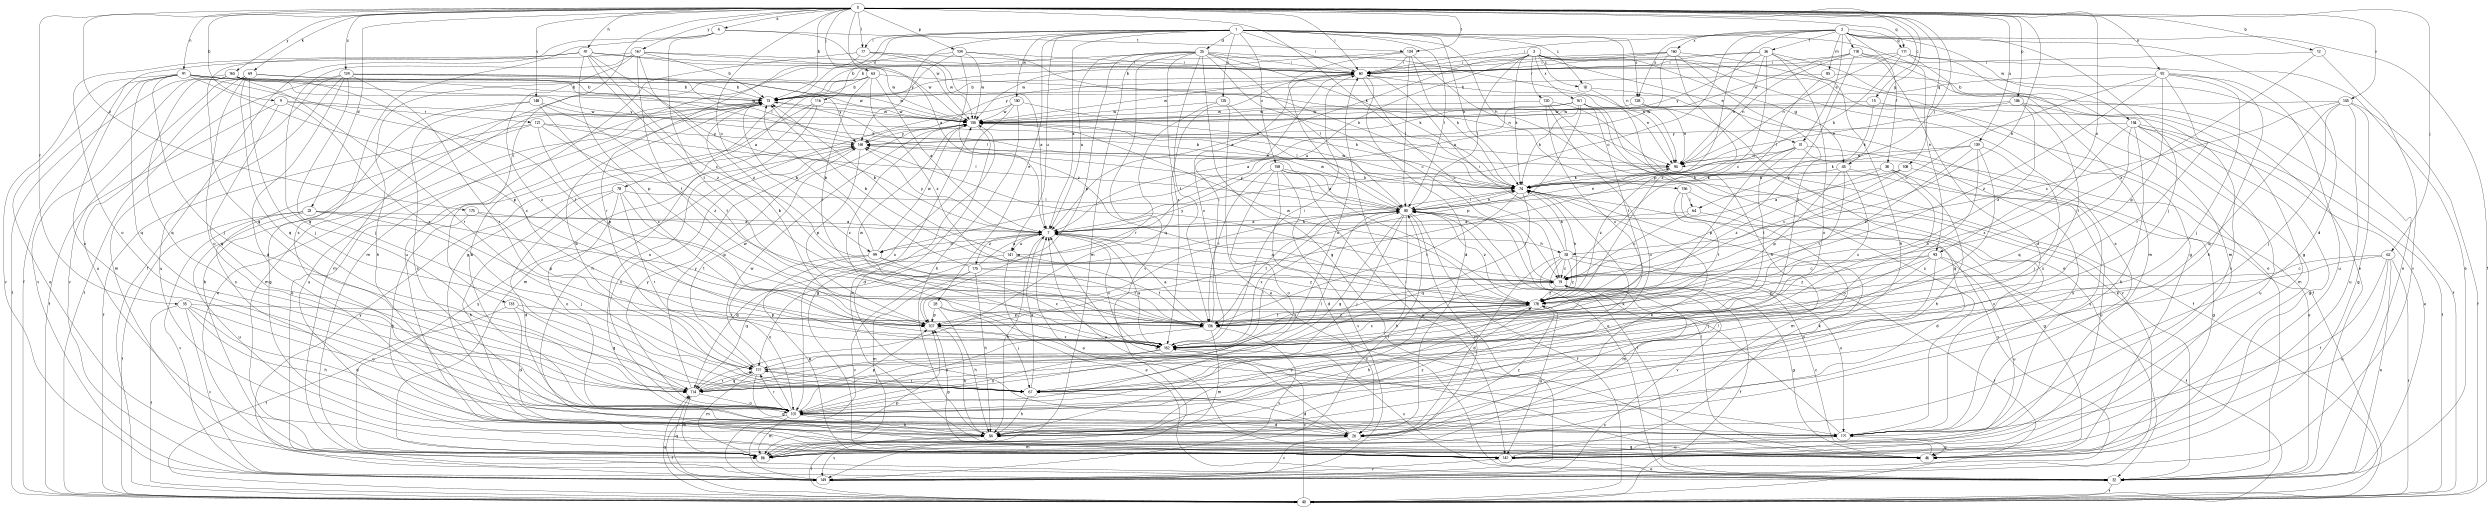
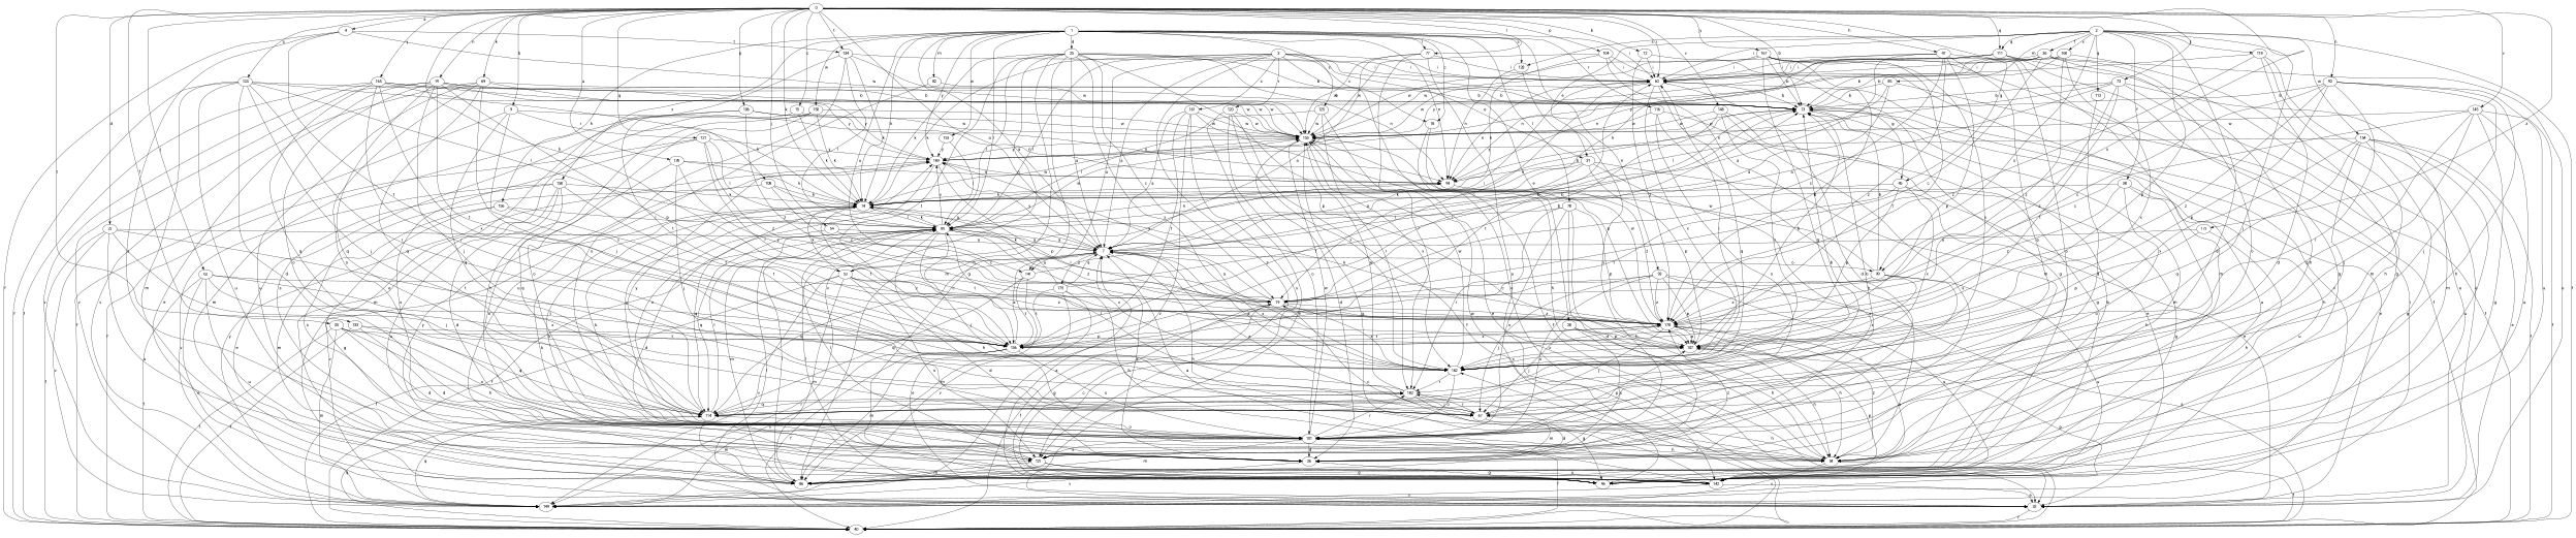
  strict digraph {
    fontname=Roboto
    node [fontname=Roboto]
    edge [fontname=Roboto]
    0
    4
    7
    9
    12
    13
    15
    23
    35
    45
    47
    53
    60
    62
-   63
+   63 [label=73]
    64
    69
    74
    77
    91
    92
    93
    99
    104
    106
    108
    111
    124
    133
    134
    139
    145
    148
    165
    167
    173
    40
    129
    136
    155
    141
    169
    54
    114
    162
    175
    94
    121
    149
    n50 [label=178]
    32
    86
    142
    67
    26
    101
    107
    46
    19
    80
-   122
+   122 [label=182]
    1
    18
    25
    28
    78
+   82
    116
    125
    128
    150
+   153
    156
    158
    2
    31
    36
    38
    85
+   112
    118
    154
    160
    3
    120
    161
    0 -> 4 [label=a]
    0 -> 7 [label=a]
    0 -> 9 [label=b]
    0 -> 12 [label=b]
    0 -> 13 [label=b]
    0 -> 15 [label=c]
    0 -> 23 [label=d]
    0 -> 35 [label=f]
    0 -> 45 [label=g]
    0 -> 47 [label=h]
    0 -> 53 [label=h]
    0 -> 60 [label=i]
    0 -> 62 [label=j]
    0 -> 63 [label=j]
    0 -> 64 [label=j]
    0 -> 69 [label=k]
    0 -> 74 [label=k]
    0 -> 77 [label=l]
    0 -> 91 [label=n]
    0 -> 92 [label=n]
-   0 -> 93 [label=n]
    0 -> 99 [label=o]
    0 -> 104 [label=p]
    0 -> 106 [label=p]
    0 -> 108 [label=q]
    0 -> 111 [label=q]
    0 -> 124 [label=s]
    0 -> 133 [label=t]
    0 -> 134 [label=t]
    0 -> 139 [label=u]
    0 -> 145 [label=v]
    0 -> 148 [label=v]
    0 -> 165 [label=y]
    0 -> 167 [label=y]
    0 -> 173 [label=z]
    4 -> 134 [label=t]
    4 -> 40 [label=f]
    4 -> 129 [label=s]
    4 -> 136 [label=t]
    4 -> 155 [label=w]
    7 -> 53 [label=h]
    7 -> 99 [label=o]
    7 -> 141 [label=u]
    7 -> 169 [label=y]
    7 -> 54 [label=h]
    7 -> 114 [label=q]
    7 -> 162 [label=x]
    7 -> 175 [label=z]
    9 -> 40 [label=f]
    9 -> 114 [label=q]
    9 -> 162 [label=x]
    9 -> 94 [label=n]
    9 -> 121 [label=r]
    12 -> 60 [label=i]
    12 -> 149 [label=v]
    12 -> n50 [label=z]
    13 -> 155 [label=w]
    13 -> 32 [label=e]
    13 -> 86 [label=m]
    13 -> 142 [label=u]
    15 -> 74 [label=k]
    15 -> 129 [label=s]
    15 -> 155 [label=w]
    23 -> 7 [label=a]
    23 -> 40 [label=f]
    23 -> 136 [label=t]
    23 -> 149 [label=v]
    23 -> 142 [label=u]
    23 -> 67 [label=j]
    35 -> 40 [label=f]
    35 -> 136 [label=t]
    35 -> 54 [label=h]
-   35 -> 149 [label=v]
+   35 -> 149 [label=m]
    35 -> 26 [label=d]
    35 -> 101 [label=o]
    45 -> 74 [label=k]
    45 -> 136 [label=t]
    45 -> 162 [label=x]
    45 -> 107 [label=p]
    45 -> 46 [label=g]
    47 -> 7 [label=a]
    47 -> 60 [label=i]
    47 -> 155 [label=w]
    47 -> 114 [label=q]
    47 -> n50 [label=z]
    47 -> 101 [label=o]
    47 -> 107 [label=p]
    47 -> 19 [label=c]
    53 -> 60 [label=i]
    53 -> 74 [label=k]
    53 -> 40 [label=f]
    53 -> 129 [label=s]
    53 -> 149 [label=v]
    53 -> n50 [label=z]
    53 -> 86 [label=m]
    53 -> 26 [label=d]
    53 -> 19 [label=c]
    60 -> 13 [label=b]
    60 -> 155 [label=w]
    60 -> 114 [label=q]
    60 -> 162 [label=x]
    60 -> 94 [label=n]
    60 -> 26 [label=d]
    60 -> 19 [label=c]
    62 -> 40 [label=f]
-   62 -> 129 [label=t]
+   62 -> 136 [label=t]
    62 -> 162 [label=x]
    62 -> 32 [label=e]
    62 -> 142 [label=u]
    62 -> 19 [label=c]
    63 -> 7 [label=a]
    63 -> 13 [label=b]
    63 -> 136 [label=t]
    63 -> 54 [label=h]
    63 -> 94 [label=n]
    63 -> n50 [label=z]
    63 -> 86 [label=m]
    64 -> 7 [label=a]
    64 -> 26 [label=d]
    64 -> 19 [label=c]
    69 -> 13 [label=b]
    69 -> 169 [label=y]
    69 -> 114 [label=q]
    69 -> 149 [label=v]
    69 -> 142 [label=u]
    69 -> 67 [label=j]
    69 -> 101 [label=o]
    74 -> 13 [label=b]
    74 -> 136 [label=t]
    74 -> 155 [label=w]
    74 -> 114 [label=q]
    74 -> 149 [label=v]
    74 -> 80 [label=l]
    77 -> 7 [label=a]
    77 -> 60 [label=i]
    77 -> 155 [label=w]
    77 -> 142 [label=u]
    77 -> 122 [label=r]
    91 -> 13 [label=b]
    91 -> 136 [label=t]
    91 -> 155 [label=w]
    91 -> 169 [label=y]
    91 -> 114 [label=q]
    91 -> 149 [label=v]
    91 -> 32 [label=e]
    91 -> 67 [label=j]
    91 -> 101 [label=o]
    91 -> 107 [label=p]
    92 -> 13 [label=b]
    92 -> 54 [label=h]
    92 -> n50 [label=z]
    92 -> 142 [label=u]
    92 -> 67 [label=j]
    92 -> 107 [label=p]
    92 -> 19 [label=c]
    92 -> 122 [label=r]
-   93 -> 40 [label=f]
+   93 -> 40 [label=a]
    93 -> n50 [label=z]
    93 -> 142 [label=u]
    93 -> 67 [label=j]
    93 -> 101 [label=o]
    93 -> 107 [label=p]
    93 -> 19 [label=c]
    99 -> 13 [label=b]
    99 -> 155 [label=w]
    99 -> 162 [label=x]
    99 -> n50 [label=z]
    99 -> 142 [label=u]
    99 -> 101 [label=o]
    104 -> 60 [label=i]
    104 -> 74 [label=k]
    104 -> 155 [label=w]
-   104 -> n50 [label=z]
    104 -> 86 [label=m]
    104 -> 46 [label=g]
    106 -> 136 [label=t]
    106 -> 155 [label=w]
    106 -> 94 [label=n]
    106 -> n50 [label=z]
    106 -> 86 [label=m]
    108 -> 7 [label=a]
    108 -> 74 [label=k]
    108 -> 129 [label=s]
    108 -> 19 [label=c]
    111 -> 60 [label=i]
    111 -> 74 [label=k]
    111 -> 94 [label=n]
    111 -> 32 [label=e]
    111 -> 86 [label=m]
    111 -> 46 [label=g]
    124 -> 13 [label=b]
    124 -> 40 [label=f]
    124 -> 155 [label=w]
    124 -> 86 [label=m]
    124 -> 142 [label=u]
    124 -> 67 [label=j]
    124 -> 26 [label=d]
    124 -> 80 [label=l]
    124 -> 122 [label=r]
    133 -> 40 [label=f]
    133 -> 114 [label=q]
    133 -> 26 [label=d]
    133 -> 107 [label=p]
    134 -> 60 [label=i]
    134 -> 74 [label=k]
    134 -> 155 [label=w]
    134 -> 32 [label=e]
    134 -> 101 [label=o]
    134 -> 80 [label=l]
    139 -> 74 [label=k]
    139 -> 114 [label=q]
-   139 -> 162 [label=x]
    139 -> 94 [label=n]
    139 -> n50 [label=z]
    139 -> 67 [label=j]
    145 -> 40 [label=f]
    145 -> 155 [label=w]
    145 -> 114 [label=q]
    145 -> 142 [label=u]
    145 -> 67 [label=j]
    145 -> 46 [label=g]
    145 -> 19 [label=c]
    148 -> 129 [label=s]
    148 -> 136 [label=t]
    148 -> 155 [label=w]
    148 -> 162 [label=x]
    148 -> 46 [label=g]
    165 -> 13 [label=b]
    165 -> 74 [label=k]
    165 -> 40 [label=f]
    165 -> 155 [label=w]
    165 -> 114 [label=q]
    165 -> 162 [label=x]
    165 -> 149 [label=v]
    165 -> 122 [label=r]
    167 -> 13 [label=b]
    167 -> 60 [label=i]
    167 -> 40 [label=f]
    167 -> 136 [label=t]
    167 -> 155 [label=w]
    167 -> 114 [label=q]
    167 -> 162 [label=x]
    167 -> n50 [label=z]
    173 -> 7 [label=a]
    173 -> 54 [label=h]
    173 -> 107 [label=p]
    40 -> 114 [label=q]
    40 -> 162 [label=x]
    129 -> 86 [label=m]
    129 -> 142 [label=u]
    129 -> 46 [label=g]
    129 -> 80 [label=l]
    136 -> 7 [label=a]
    136 -> 60 [label=i]
+   136 -> 40 [label=f]
    136 -> 149 [label=v]
    136 -> n50 [label=z]
    136 -> 86 [label=m]
    136 -> 101 [label=o]
    155 -> 169 [label=y]
    155 -> 162 [label=x]
    155 -> 26 [label=d]
    141 -> 13 [label=b]
    141 -> 136 [label=t]
    141 -> 114 [label=q]
    141 -> 32 [label=e]
    169 -> 94 [label=n]
    169 -> 101 [label=o]
    169 -> 107 [label=p]
    54 -> 40 [label=f]
    54 -> 149 [label=v]
    54 -> n50 [label=z]
    54 -> 19 [label=c]
    114 -> 169 [label=y]
    114 -> 86 [label=m]
    114 -> 101 [label=o]
    114 -> 80 [label=l]
    114 -> 122 [label=r]
    162 -> 7 [label=a]
    162 -> 60 [label=i]
    162 -> 155 [label=w]
    162 -> 101 [label=o]
    162 -> 122 [label=r]
    175 -> 7 [label=a]
    175 -> 13 [label=b]
    175 -> 74 [label=k]
    175 -> 136 [label=t]
    175 -> 54 [label=h]
    175 -> 149 [label=v]
    175 -> 86 [label=m]
    94 -> 74 [label=k]
    94 -> n50 [label=z]
    121 -> 40 [label=f]
    121 -> 129 [label=s]
    121 -> 169 [label=y]
    121 -> n50 [label=z]
-   121 -> 107 [label=p]
+   121 -> 107 [label=r]
    121 -> 80 [label=l]
    149 -> 60 [label=i]
    149 -> 169 [label=y]
    149 -> 114 [label=q]
    149 -> 107 [label=p]
    n50 -> 74 [label=k]
    n50 -> 136 [label=t]
    n50 -> 155 [label=w]
    n50 -> 54 [label=h]
    n50 -> 162 [label=x]
    n50 -> 142 [label=u]
    n50 -> 67 [label=j]
    n50 -> 107 [label=p]
    32 -> 40 [label=f]
-   32 -> 162 [label=x]
    32 -> 80 [label=l]
    86 -> 13 [label=b]
    86 -> 169 [label=y]
    86 -> 80 [label=l]
    142 -> 7 [label=a]
    142 -> 74 [label=k]
    142 -> 155 [label=g]
    142 -> 149 [label=v]
    142 -> 32 [label=e]
    142 -> 107 [label=p]
    67 -> 7 [label=a]
    67 -> 13 [label=b]
    67 -> 54 [label=h]
    67 -> 26 [label=d]
    67 -> 122 [label=r]
    26 -> 7 [label=a]
    26 -> 74 [label=k]
    26 -> 149 [label=v]
    26 -> n50 [label=z]
    26 -> 46 [label=g]
    101 -> 13 [label=b]
    101 -> 74 [label=k]
    101 -> 40 [label=f]
    101 -> 129 [label=s]
    101 -> 155 [label=w]
    101 -> 169 [label=y]
    101 -> 54 [label=h]
    101 -> 86 [label=m]
    101 -> 26 [label=d]
    101 -> 107 [label=p]
    101 -> 122 [label=r]
    107 -> 13 [label=b]
    107 -> 54 [label=h]
    107 -> 162 [label=x]
    46 -> 7 [label=a]
    46 -> 155 [label=w]
    46 -> 19 [label=c]
    46 -> 80 [label=l]
    19 -> 7 [label=a]
    19 -> 13 [label=b]
    19 -> 40 [label=f]
    19 -> 169 [label=y]
    19 -> 162 [label=x]
    19 -> n50 [label=z]
    19 -> 46 [label=g]
    19 -> 80 [label=l]
    80 -> 7 [label=a]
    80 -> 74 [label=k]
    80 -> 40 [label=f]
    80 -> 136 [label=t]
    80 -> 155 [label=w]
    80 -> 169 [label=y]
    80 -> 54 [label=h]
    80 -> 114 [label=q]
    80 -> 162 [label=x]
    80 -> 94 [label=n]
    80 -> n50 [label=z]
    80 -> 86 [label=m]
    80 -> 67 [label=j]
    122 -> 155 [label=w]
    122 -> 114 [label=q]
    122 -> 86 [label=m]
    122 -> 67 [label=j]
    122 -> 46 [label=g]
    122 -> 80 [label=l]
    1 -> 7 [label=a]
    1 -> 60 [label=i]
    1 -> 74 [label=k]
    1 -> 77 [label=l]
    1 -> 93 [label=n]
    1 -> 141 [label=u]
    1 -> 169 [label=y]
    1 -> 94 [label=n]
    1 -> 80 [label=l]
    1 -> 18 [label=c]
    1 -> 25 [label=d]
    1 -> 28 [label=e]
    1 -> 78 [label=l]
+   1 -> 82 [label=m]
    1 -> 116 [label=r]
    1 -> 125 [label=s]
    1 -> 128 [label=s]
    1 -> 150 [label=w]
+   1 -> 153 [label=w]
    1 -> 156 [label=h]
    1 -> 158 [label=x]
    18 -> 40 [label=f]
    18 -> 54 [label=h]
    25 -> 7 [label=a]
    25 -> 13 [label=b]
    25 -> 60 [label=i]
    25 -> 74 [label=k]
    25 -> 136 [label=t]
    25 -> 162 [label=x]
    25 -> 94 [label=n]
    25 -> 149 [label=v]
    25 -> 86 [label=m]
    25 -> 107 [label=p]
    25 -> 46 [label=g]
    25 -> 19 [label=c]
    25 -> 80 [label=l]
    28 -> 129 [label=s]
    28 -> 54 [label=h]
    28 -> 67 [label=j]
    28 -> 107 [label=p]
    78 -> 54 [label=h]
    78 -> 26 [label=d]
    78 -> 101 [label=o]
    78 -> 107 [label=p]
    78 -> 80 [label=l]
    78 -> 122 [label=r]
+   82 -> 13 [label=b]
+   82 -> 142 [label=u]
    116 -> 155 [label=w]
    116 -> 54 [label=h]
    116 -> 32 [label=e]
    116 -> 101 [label=o]
    125 -> 155 [label=w]
    125 -> 32 [label=e]
    125 -> 80 [label=l]
    125 -> 122 [label=r]
    128 -> 129 [label=s]
-   128 -> 155 [label=w]
    128 -> 94 [label=n]
    150 -> 74 [label=k]
    150 -> 155 [label=w]
    150 -> 54 [label=h]
    150 -> 86 [label=m]
    150 -> 101 [label=o]
+   153 -> 169 [label=y]
+   153 -> 80 [label=l]
    156 -> 136 [label=t]
    156 -> 86 [label=m]
    156 -> 46 [label=g]
-   156 -> 64 [label=l]
+   156 -> 80 [label=l]
    158 -> 74 [label=k]
    158 -> 136 [label=t]
    158 -> 149 [label=v]
    158 -> 32 [label=e]
    158 -> 142 [label=u]
    158 -> 26 [label=d]
    158 -> 101 [label=o]
    2 -> 60 [label=i]
    2 -> 99 [label=o]
    2 -> 111 [label=q]
    2 -> 40 [label=f]
    2 -> 67 [label=j]
    2 -> 26 [label=d]
    2 -> 107 [label=p]
    2 -> 128 [label=s]
    2 -> 31 [label=e]
    2 -> 36 [label=f]
    2 -> 38 [label=f]
    2 -> 85 [label=m]
+   2 -> 112 [label=q]
    2 -> 118 [label=r]
    2 -> 154 [label=w]
    2 -> 160 [label=x]
    31 -> 7 [label=a]
    31 -> 129 [label=s]
    31 -> 136 [label=t]
    31 -> 94 [label=n]
    31 -> 32 [label=e]
    31 -> 107 [label=p]
    36 -> 13 [label=b]
    36 -> 60 [label=i]
    36 -> 169 [label=y]
    36 -> 54 [label=h]
    36 -> 94 [label=n]
    36 -> 32 [label=e]
    36 -> 101 [label=o]
    36 -> 19 [label=c]
    38 -> 74 [label=k]
    38 -> 54 [label=h]
    38 -> n50 [label=z]
    38 -> 142 [label=u]
    38 -> 101 [label=o]
    85 -> 13 [label=b]
    85 -> 40 [label=f]
    85 -> 80 [label=l]
+   112 -> 26 [label=d]
    118 -> 60 [label=i]
-   118 -> 155 [label=w]
-   118 -> 94 [label=n]
    118 -> n50 [label=z]
    118 -> 32 [label=e]
    118 -> 86 [label=m]
    118 -> 26 [label=d]
    154 -> 40 [label=f]
    154 -> 169 [label=y]
    154 -> 54 [label=h]
    154 -> 114 [label=q]
    154 -> 162 [label=x]
    154 -> 32 [label=e]
    154 -> 142 [label=u]
    154 -> 46 [label=g]
-   160 -> 7 [label=a]
+   85 -> 7 [label=a]
    160 -> 13 [label=b]
    160 -> 60 [label=i]
    160 -> 169 [label=y]
    160 -> 162 [label=x]
    160 -> n50 [label=z]
    160 -> 46 [label=g]
    3 -> 7 [label=a]
    3 -> 45 [label=g]
    3 -> 60 [label=i]
    3 -> 74 [label=k]
    3 -> 129 [label=s]
    3 -> 141 [label=u]
    3 -> 32 [label=e]
    3 -> 80 [label=l]
    3 -> 18 [label=c]
    3 -> 31 [label=e]
    3 -> 120 [label=r]
    3 -> 161 [label=x]
    120 -> 40 [label=f]
    120 -> 155 [label=w]
    120 -> 162 [label=x]
    120 -> 32 [label=e]
    120 -> 101 [label=o]
    161 -> 7 [label=a]
-   161 -> 74 [label=k]
    161 -> 129 [label=s]
    161 -> 136 [label=t]
    161 -> 155 [label=w]
    161 -> 149 [label=v]
    161 -> 107 [label=p]
  }
